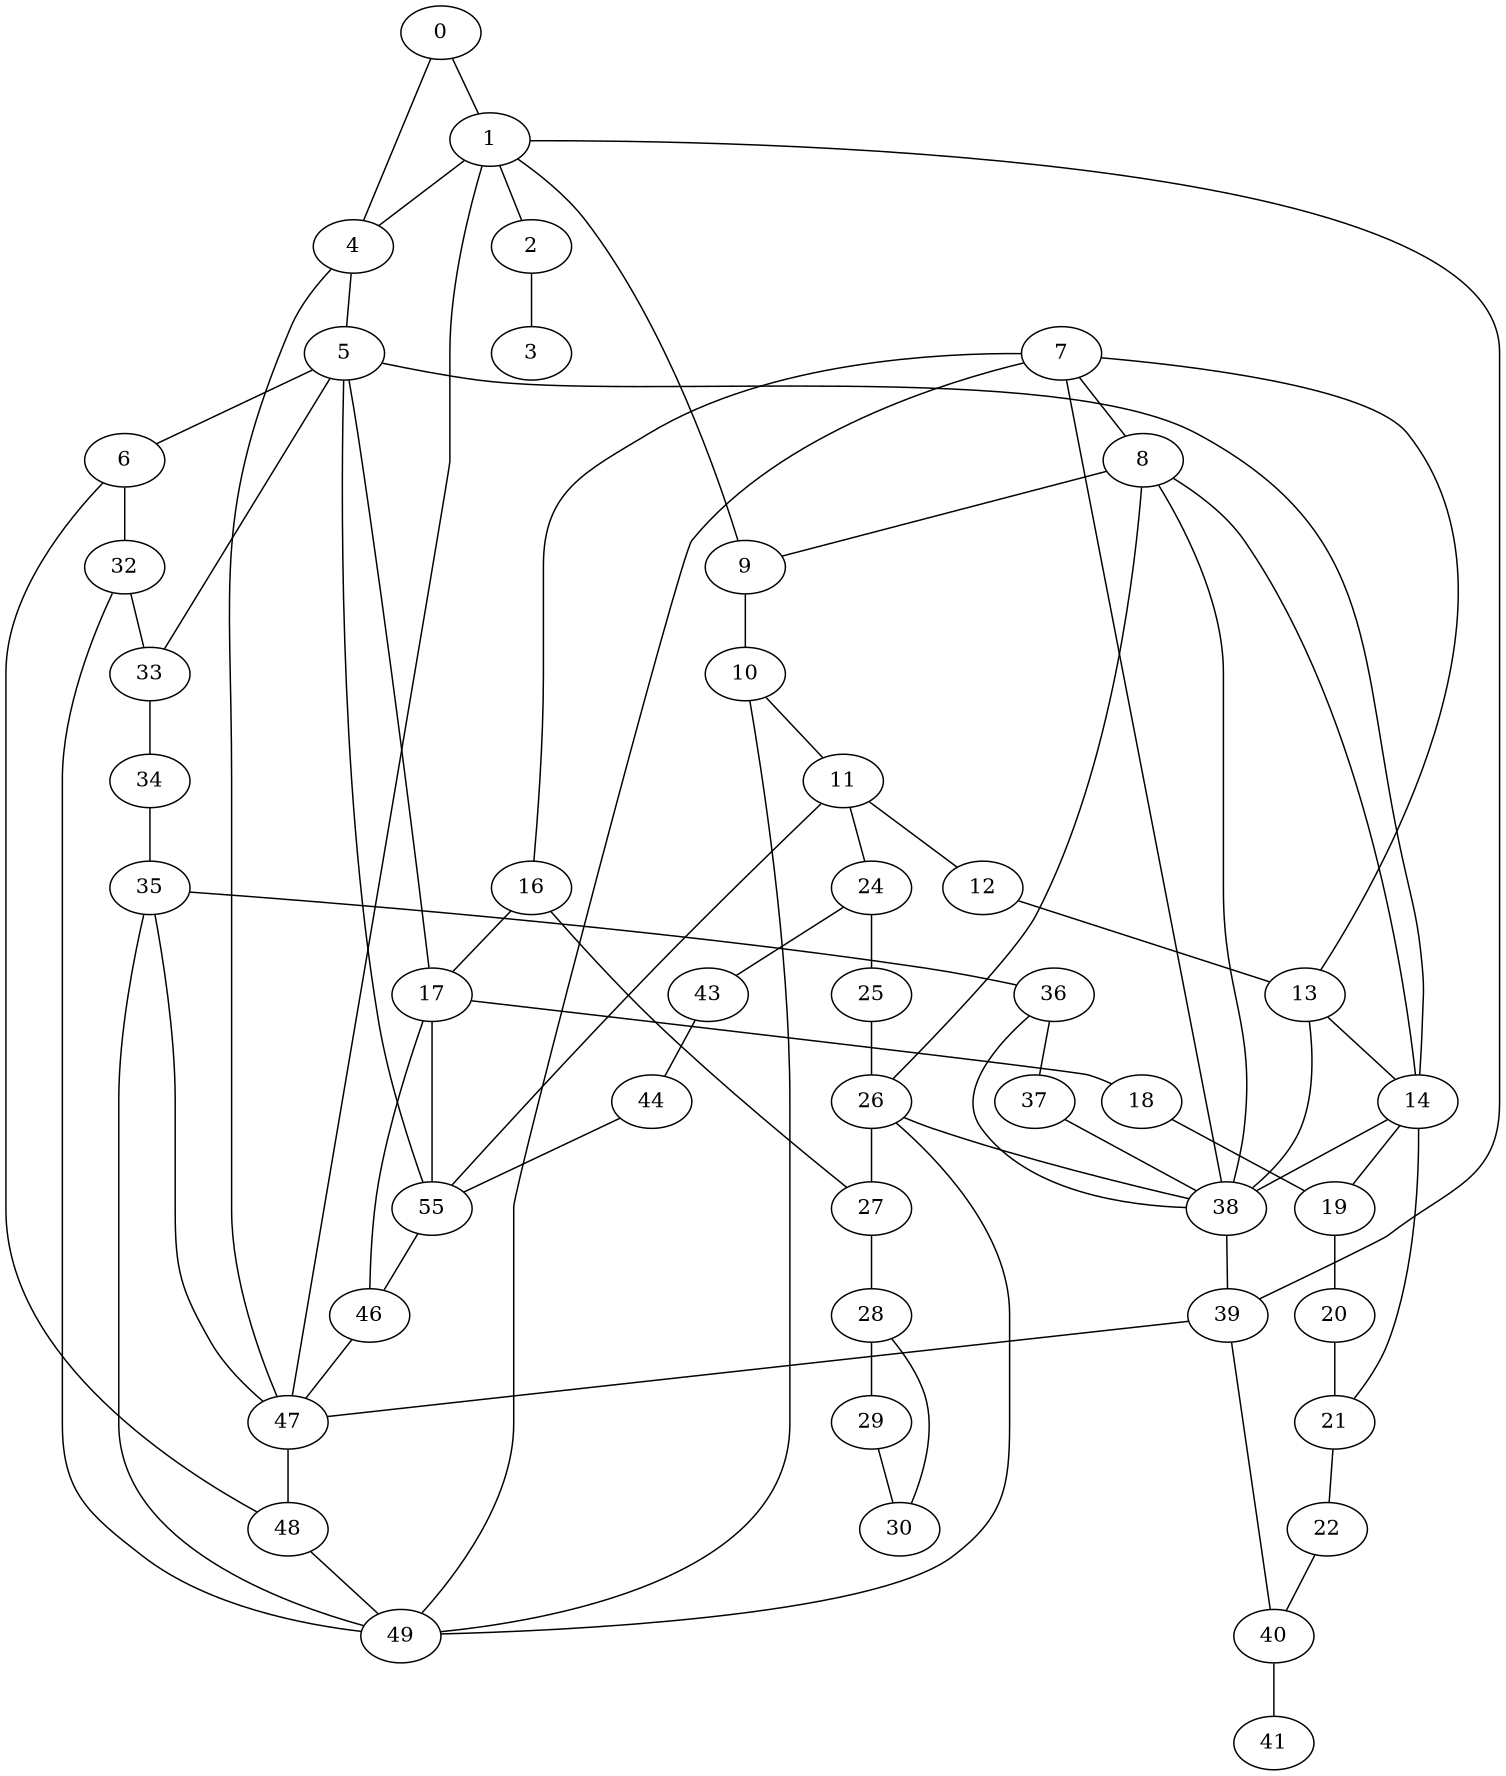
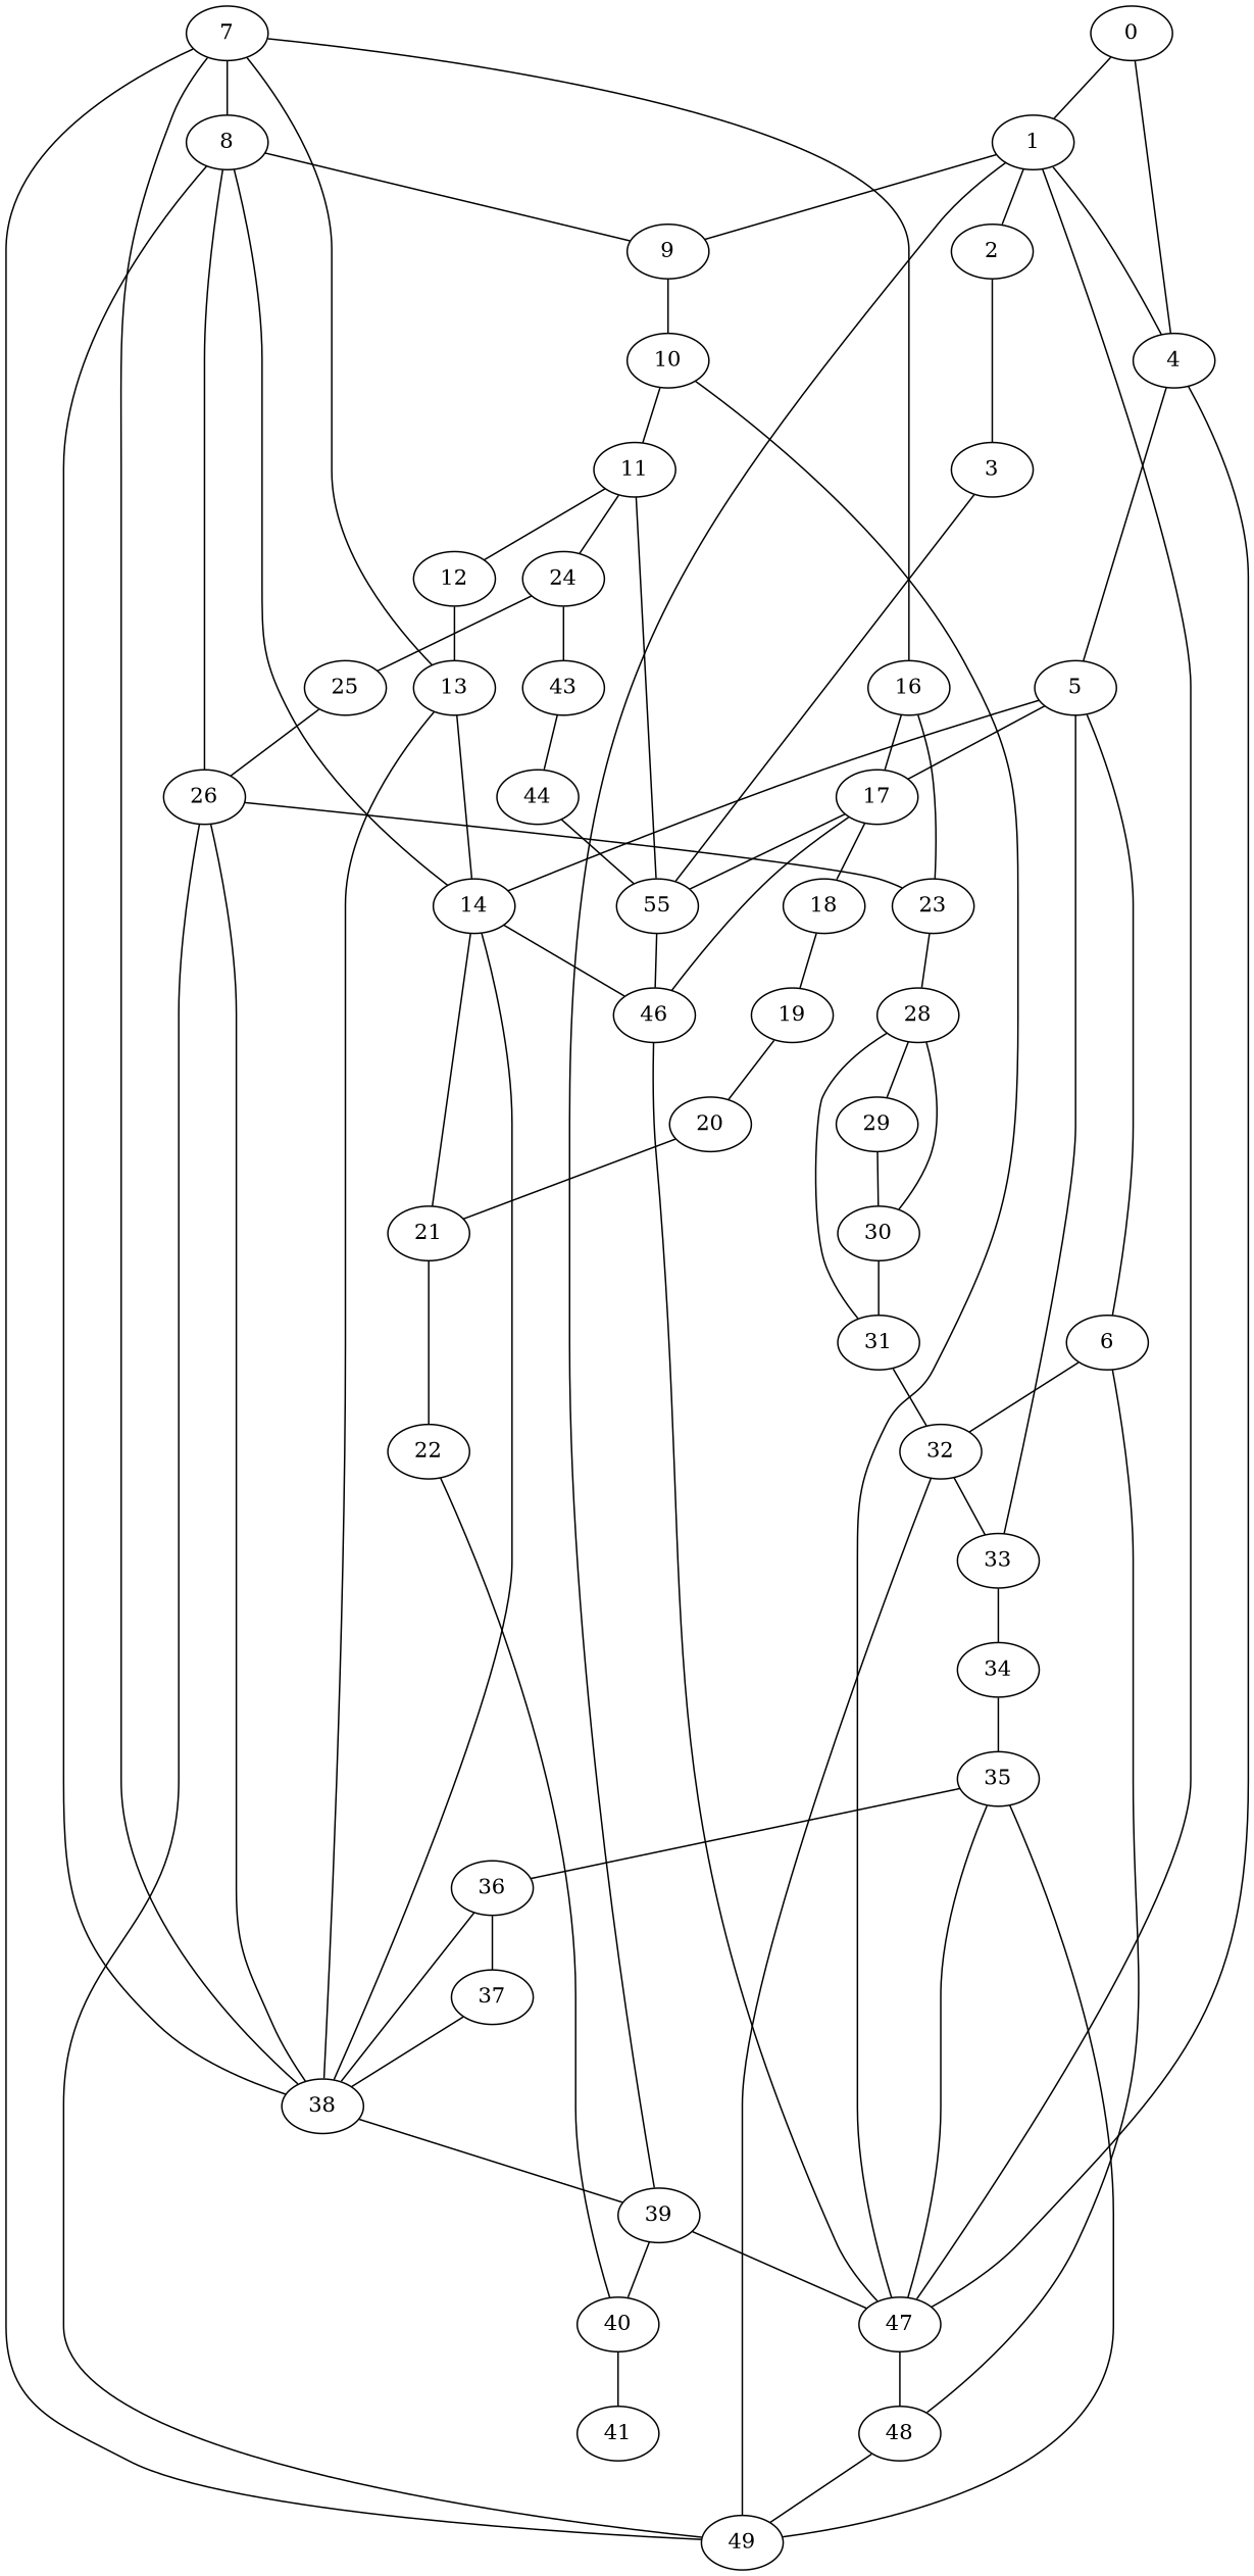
  graph {
    0
    1
    4
    2
    9
    39
    47
    5
    3
    10
    40
    48
    6
    14
    17
    33
    n17 [label=55]
    11
    41
    49
    46
    32
    38
    21
    18
    34
    7
    8
    16
    13
    22
    19
    35
    26
-   27
+   27 [label=23]
    28
    12
    24
    25
    43
    44
    29
    30
+   31
    20
    36
    37
    0 -- 1
    0 -- 4
    1 -- 4
    1 -- 2
    1 -- 9
    1 -- 39
    1 -- 47
    4 -- 47
    4 -- 5
    2 -- 3
    9 -- 10
    39 -- 47
    39 -- 40
    47 -- 48
    5 -- 6
    5 -- 14
    5 -- 17
    5 -- 33
-   5 -- n17
-   10 -- 49
+   3 -- n17
+   10 -- 47
    10 -- 11
    40 -- 41
    48 -- 49
    6 -- 48
    6 -- 32
-   14 -- 19
+   14 -- 46
    14 -- 38
    14 -- 21
    17 -- n17
    17 -- 46
    17 -- 18
    33 -- 34
    n17 -- 46
    11 -- n17
    11 -- 12
    11 -- 24
    46 -- 47
    32 -- 33
    32 -- 49
    38 -- 39
    21 -- 22
    18 -- 19
    34 -- 35
    7 -- 49
    7 -- 38
    7 -- 8
    7 -- 16
    7 -- 13
    8 -- 9
    8 -- 14
    8 -- 38
    8 -- 26
    16 -- 17
    16 -- 27
    13 -- 14
    13 -- 38
    22 -- 40
    19 -- 20
    35 -- 47
    35 -- 49
    35 -- 36
    26 -- 49
    26 -- 38
    26 -- 27
    27 -- 28
    28 -- 29
    28 -- 30
+   28 -- 31
    12 -- 13
    24 -- 25
    24 -- 43
    25 -- 26
    43 -- 44
    44 -- n17
    29 -- 30
+   30 -- 31
+   31 -- 32
    20 -- 21
    36 -- 38
    36 -- 37
    37 -- 38
  }
